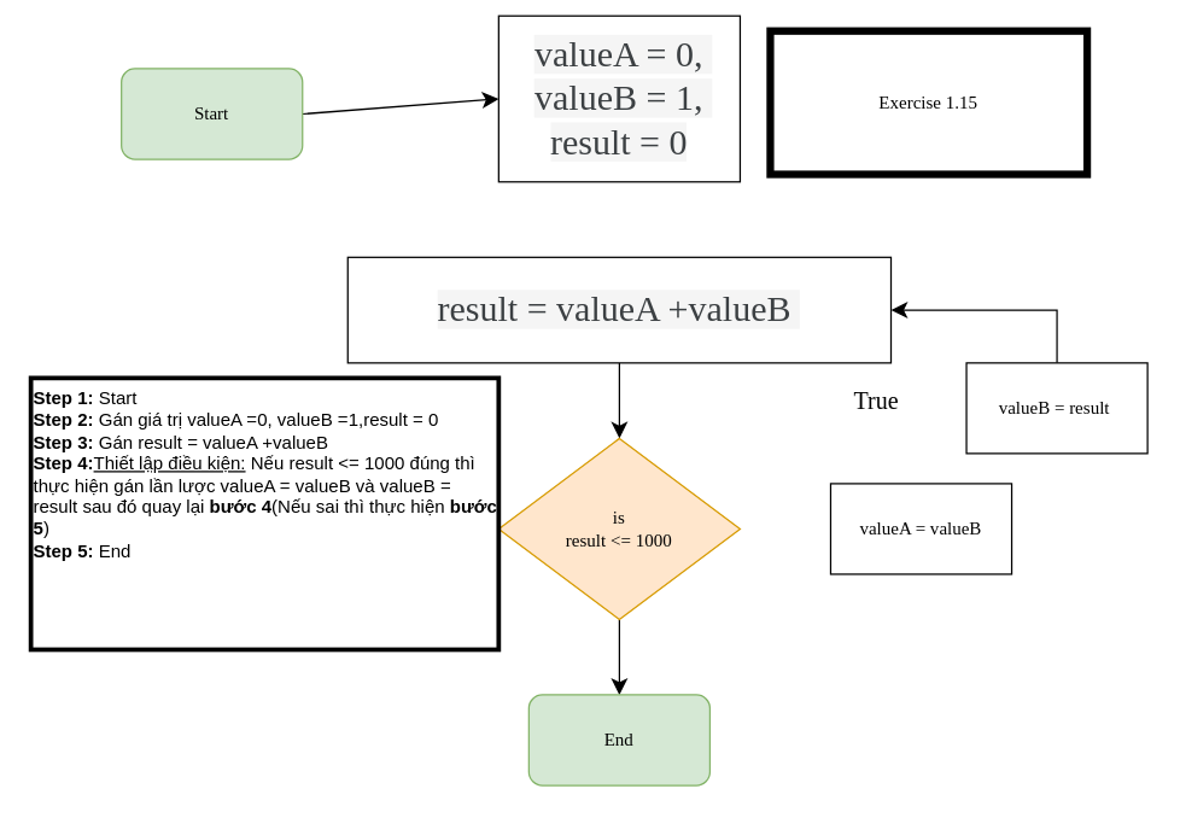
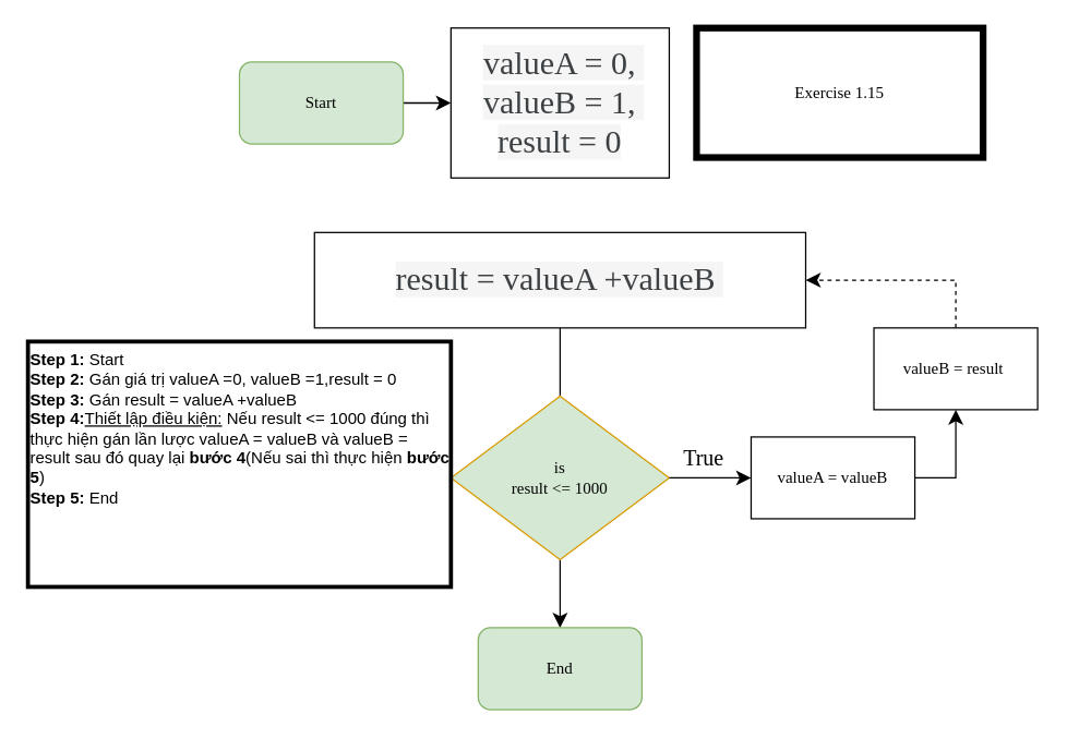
  <mxCell id="0" />
  <mxCell id="1" parent="0" />
  <mxCell id="2" value="" style="edgeStyle=none;curved=1;rounded=0;orthogonalLoop=1;jettySize=auto;html=1;fontSize=12;startSize=8;endSize=8;entryX=0;entryY=0.5;entryDx=0;entryDy=0;exitX=1;exitY=0.5;exitDx=0;exitDy=0;fontFamily=Times New Roman;" parent="1" source="3" target="4" edge="1"><mxGeometry relative="1" as="geometry"><mxPoint x="410" y="30" as="targetPoint" /></mxGeometry></mxCell>
- <mxCell id="3" value="Start" style="rounded=1;whiteSpace=wrap;html=1;fillColor=#d5e8d4;strokeColor=#82b366;fontFamily=Times New Roman;" parent="1" vertex="1"><mxGeometry x="80" y="45" width="120" height="60" as="geometry" /></mxCell>
- <mxCell id="4" value="&lt;span style=&quot;color: rgb(60, 64, 67); font-size: 24px; text-align: start; white-space-collapse: preserve; background-color: rgb(245, 245, 245);&quot;&gt;valueA = 0, valueB = 1, result = 0&lt;/span&gt;" style="rounded=0;whiteSpace=wrap;html=1;fontFamily=Times New Roman;" parent="1" vertex="1"><mxGeometry x="330" y="10" width="160" height="110" as="geometry" /></mxCell>
+ <mxCell id="3" value="Start" style="rounded=1;whiteSpace=wrap;html=1;fillColor=#d5e8d4;strokeColor=#82b366;fontFamily=Times New Roman;" parent="1" vertex="1"><mxGeometry x="175" y="45" width="120" height="60" as="geometry" /></mxCell>
+ <mxCell id="4" value="&lt;span style=&quot;color: rgb(60, 64, 67); font-size: 24px; text-align: start; white-space-collapse: preserve; background-color: rgb(245, 245, 245);&quot;&gt;valueA = 0, valueB = 1, result = 0&lt;/span&gt;" style="rounded=0;whiteSpace=wrap;html=1;fontFamily=Times New Roman;" parent="1" vertex="1"><mxGeometry x="330" y="20" width="160" height="110" as="geometry" /></mxCell>
  <mxCell id="5" value="Exercise 1.15" style="rounded=0;whiteSpace=wrap;html=1;strokeWidth=5;fontFamily=Times New Roman;" parent="1" vertex="1"><mxGeometry x="510" y="20" width="210" height="95" as="geometry" /></mxCell>
- <mxCell id="6" value="" style="edgeStyle=none;curved=1;rounded=0;orthogonalLoop=1;jettySize=auto;html=1;fontSize=12;startSize=8;endSize=8;fontFamily=Times New Roman;" parent="1" source="7" target="9" edge="1"><mxGeometry relative="1" as="geometry" /></mxCell>
+ <mxCell id="6" value="" style="edgeStyle=none;curved=1;rounded=0;orthogonalLoop=1;jettySize=auto;html=1;fontSize=12;startSize=8;endSize=8;fontFamily=Times New Roman;endArrow=none;" parent="1" source="7" target="9" edge="1"><mxGeometry relative="1" as="geometry" /></mxCell>
  <mxCell id="7" value="&lt;div style=&quot;&quot;&gt;&lt;font color=&quot;#3c4043&quot;&gt;&lt;span style=&quot;font-size: 24px; white-space-collapse: preserve; background-color: rgb(245, 245, 245);&quot;&gt;result = valueA +valueB &lt;/span&gt;&lt;/font&gt;&lt;/div&gt;" style="rounded=0;whiteSpace=wrap;html=1;align=center;fontFamily=Times New Roman;" parent="1" vertex="1"><mxGeometry x="230" y="170" width="360" height="70" as="geometry" /></mxCell>
  <mxCell id="8" value="" style="edgeStyle=none;curved=1;rounded=0;orthogonalLoop=1;jettySize=auto;html=1;fontSize=12;startSize=8;endSize=8;fontFamily=Times New Roman;" parent="1" source="9" edge="1"><mxGeometry relative="1" as="geometry"><mxPoint x="410" y="460" as="targetPoint" /></mxGeometry></mxCell>
- <mxCell id="9" value="is&lt;div&gt;result &amp;lt;= 1000&lt;/div&gt;" style="rhombus;whiteSpace=wrap;html=1;fillColor=#ffe6cc;strokeColor=#d79b00;fontFamily=Times New Roman;" parent="1" vertex="1"><mxGeometry x="330" y="290" width="160" height="120" as="geometry" /></mxCell>
- <mxCell id="11" value="True" style="text;html=1;align=center;verticalAlign=middle;resizable=0;points=[];autosize=1;strokeColor=none;fillColor=none;fontSize=16;fontFamily=Times New Roman;" parent="1" vertex="1"><mxGeometry x="555" y="250" width="50" height="30" as="geometry" /></mxCell>
+ <mxCell id="9" value="is&lt;div&gt;result &amp;lt;= 1000&lt;/div&gt;" style="rhombus;whiteSpace=wrap;html=1;fillColor=#d5e8d4;strokeColor=#d79b00;fontFamily=Times New Roman;" parent="1" vertex="1"><mxGeometry x="330" y="290" width="160" height="120" as="geometry" /></mxCell>
+ <mxCell id="10" value="" style="edgeStyle=orthogonalEdgeStyle;rounded=0;orthogonalLoop=1;jettySize=auto;html=1;exitX=1;exitY=0.5;exitDx=0;exitDy=0;fontSize=12;startSize=8;endSize=8;entryX=0;entryY=0.5;entryDx=0;entryDy=0;fontFamily=Times New Roman;" parent="1" source="9" target="13" edge="1"><mxGeometry relative="1" as="geometry"><mxPoint x="790" y="350" as="targetPoint" /><mxPoint x="490" y="350" as="sourcePoint" /><Array as="points" /></mxGeometry></mxCell>
+ <mxCell id="11" value="True" style="text;html=1;align=center;verticalAlign=middle;resizable=0;points=[];autosize=1;strokeColor=none;fillColor=none;fontSize=16;fontFamily=Times New Roman;" parent="1" vertex="1"><mxGeometry x="490" y="320" width="50" height="30" as="geometry" /></mxCell>
+ <mxCell id="12" value="" style="edgeStyle=orthogonalEdgeStyle;rounded=0;orthogonalLoop=1;jettySize=auto;html=1;fontSize=12;startSize=8;endSize=8;fontFamily=Times New Roman;exitX=1;exitY=0.5;exitDx=0;exitDy=0;" parent="1" source="13" target="15" edge="1"><mxGeometry relative="1" as="geometry" /></mxCell>
  <mxCell id="13" value="valueA = valueB" style="whiteSpace=wrap;html=1;fontFamily=Times New Roman;" parent="1" vertex="1"><mxGeometry x="550" y="320" width="120" height="60" as="geometry" /></mxCell>
- <mxCell id="14" style="edgeStyle=orthogonalEdgeStyle;rounded=0;orthogonalLoop=1;jettySize=auto;html=1;entryX=1;entryY=0.5;entryDx=0;entryDy=0;fontSize=12;startSize=8;endSize=8;exitX=0.5;exitY=0;exitDx=0;exitDy=0;fontFamily=Times New Roman;" parent="1" source="15" target="7" edge="1"><mxGeometry relative="1" as="geometry"><Array as="points"><mxPoint x="700" y="205" /></Array></mxGeometry></mxCell>
+ <mxCell id="14" style="edgeStyle=orthogonalEdgeStyle;rounded=0;orthogonalLoop=1;jettySize=auto;html=1;entryX=1;entryY=0.5;entryDx=0;entryDy=0;fontSize=12;startSize=8;endSize=8;exitX=0.5;exitY=0;exitDx=0;exitDy=0;fontFamily=Times New Roman;dashed=1;" parent="1" source="15" target="7" edge="1"><mxGeometry relative="1" as="geometry"><Array as="points"><mxPoint x="700" y="205" /></Array></mxGeometry></mxCell>
  <mxCell id="15" value="valueB = result&amp;nbsp;" style="whiteSpace=wrap;html=1;fontFamily=Times New Roman;" parent="1" vertex="1"><mxGeometry x="640" y="240" width="120" height="60" as="geometry" /></mxCell>
  <mxCell id="16" value="End" style="rounded=1;whiteSpace=wrap;html=1;fillColor=#d5e8d4;strokeColor=#82b366;fontFamily=Times New Roman;" parent="1" vertex="1"><mxGeometry x="350" y="460" width="120" height="60" as="geometry" /></mxCell>
  <mxCell id="17" value="&lt;b&gt;Step 1:&lt;/b&gt; Start&lt;div&gt;&lt;b&gt;Step 2:&lt;/b&gt; Gán giá trị valueA =0, valueB =1,result = 0&lt;/div&gt;&lt;div&gt;&lt;b&gt;Step 3:&lt;/b&gt; Gán result = valueA +valueB&amp;nbsp;&lt;/div&gt;&lt;div&gt;&lt;b&gt;Step 4:&lt;/b&gt;&lt;u&gt;Thiết lập điều kiện:&lt;/u&gt;&lt;b&gt;&amp;nbsp;&lt;/b&gt;Nếu result &amp;lt;= 1000 đúng thì thực hiện gán lần lược valueA = valueB và valueB = result sau đó quay lại &lt;b&gt;bước 4&lt;/b&gt;(Nếu sai thì thực hiện &lt;b&gt;bước 5&lt;/b&gt;)&lt;/div&gt;&lt;div&gt;&lt;b&gt;Step 5:&lt;/b&gt; End&lt;/div&gt;" style="rounded=0;whiteSpace=wrap;html=1;strokeWidth=3;verticalAlign=top;align=left;" parent="1" vertex="1"><mxGeometry x="20" y="250" width="310" height="180" as="geometry" /></mxCell>
